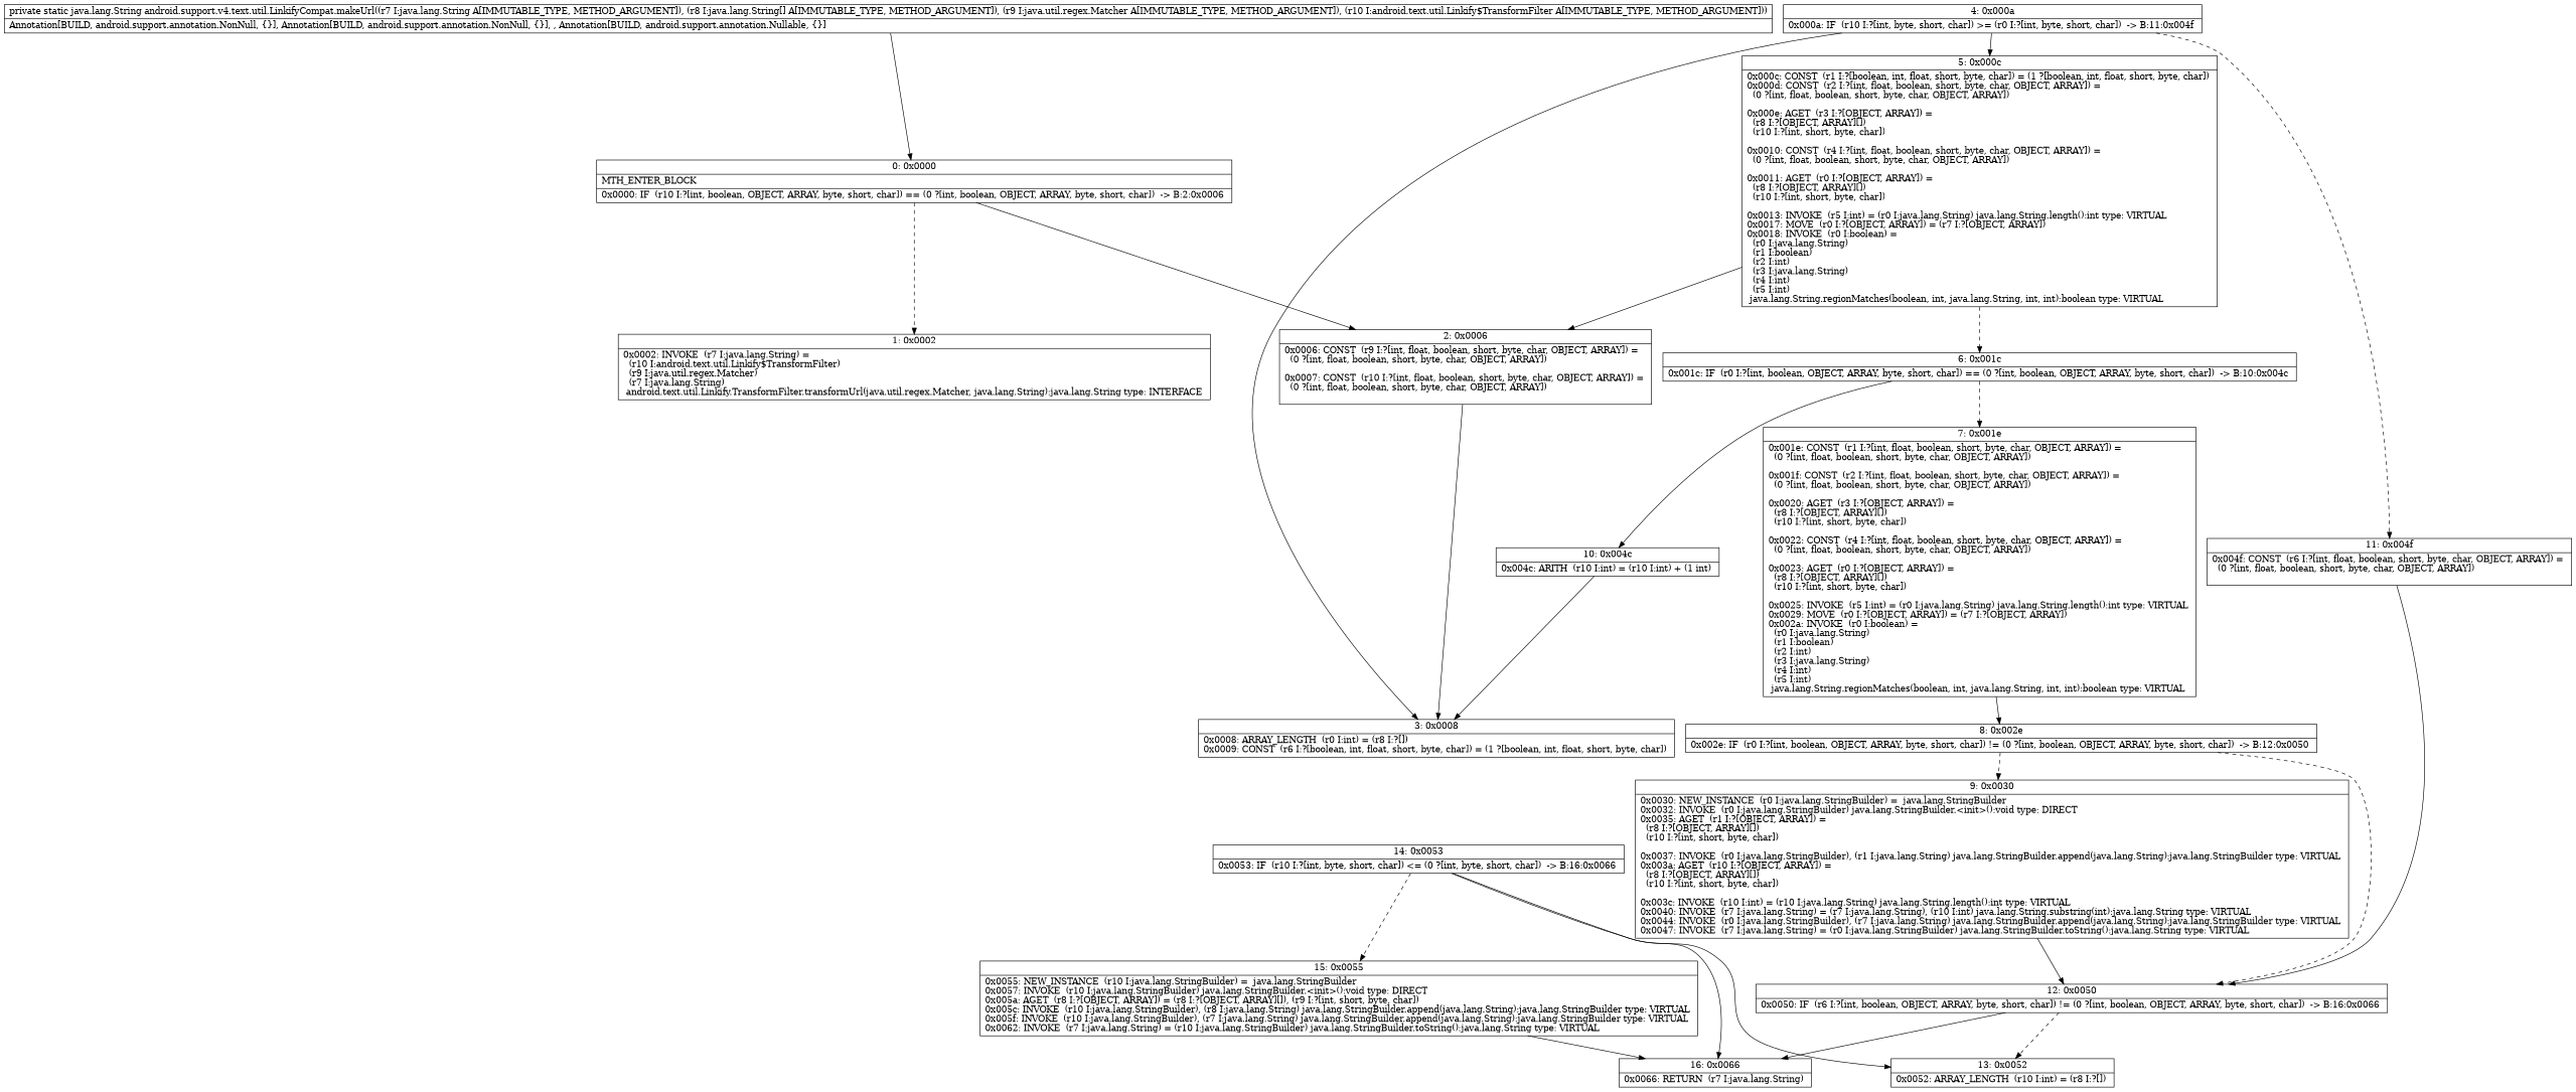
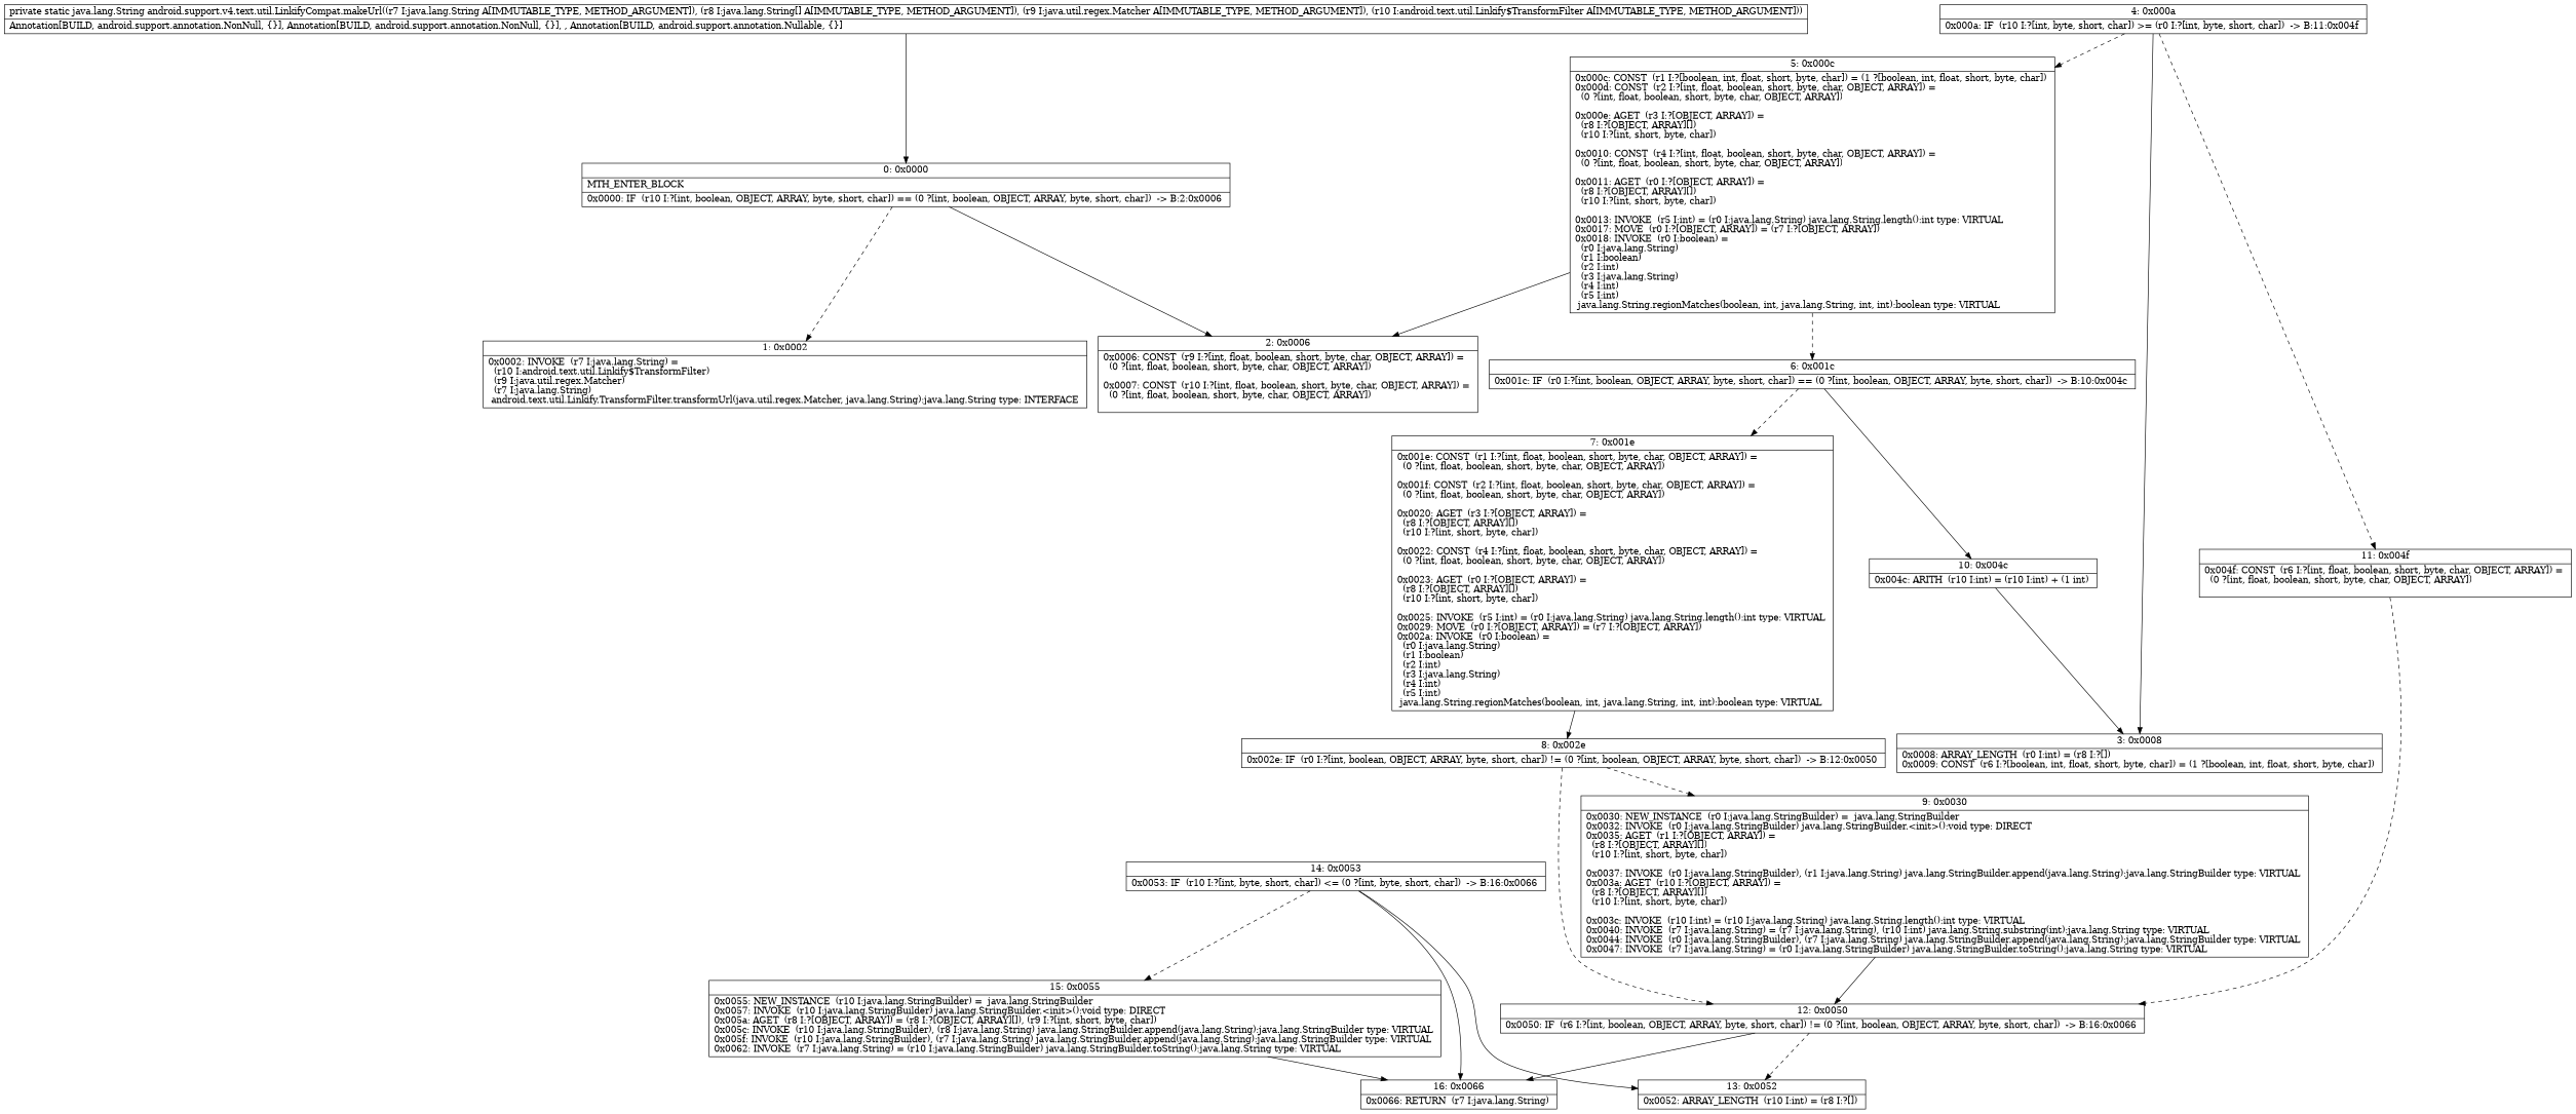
  digraph {
    node [shape=record]
    n1 [label="{0\:\ 0x0000|MTH_ENTER_BLOCK\l|0x0000: IF  (r10 I:?[int, boolean, OBJECT, ARRAY, byte, short, char]) == (0 ?[int, boolean, OBJECT, ARRAY, byte, short, char])  \-\> B:2:0x0006 \l}"]
    n2 [label="{1\:\ 0x0002|0x0002: INVOKE  (r7 I:java.lang.String) = \l  (r10 I:android.text.util.Linkify$TransformFilter)\l  (r9 I:java.util.regex.Matcher)\l  (r7 I:java.lang.String)\l android.text.util.Linkify.TransformFilter.transformUrl(java.util.regex.Matcher, java.lang.String):java.lang.String type: INTERFACE \l}"]
    n3 [label="{2\:\ 0x0006|0x0006: CONST  (r9 I:?[int, float, boolean, short, byte, char, OBJECT, ARRAY]) = \l  (0 ?[int, float, boolean, short, byte, char, OBJECT, ARRAY])\l \l0x0007: CONST  (r10 I:?[int, float, boolean, short, byte, char, OBJECT, ARRAY]) = \l  (0 ?[int, float, boolean, short, byte, char, OBJECT, ARRAY])\l \l}"]
    n4 [label="{3\:\ 0x0008|0x0008: ARRAY_LENGTH  (r0 I:int) = (r8 I:?[]) \l0x0009: CONST  (r6 I:?[boolean, int, float, short, byte, char]) = (1 ?[boolean, int, float, short, byte, char]) \l}"]
    n5 [label="{4\:\ 0x000a|0x000a: IF  (r10 I:?[int, byte, short, char]) \>= (r0 I:?[int, byte, short, char])  \-\> B:11:0x004f \l}"]
    n6 [label="{5\:\ 0x000c|0x000c: CONST  (r1 I:?[boolean, int, float, short, byte, char]) = (1 ?[boolean, int, float, short, byte, char]) \l0x000d: CONST  (r2 I:?[int, float, boolean, short, byte, char, OBJECT, ARRAY]) = \l  (0 ?[int, float, boolean, short, byte, char, OBJECT, ARRAY])\l \l0x000e: AGET  (r3 I:?[OBJECT, ARRAY]) = \l  (r8 I:?[OBJECT, ARRAY][])\l  (r10 I:?[int, short, byte, char])\l \l0x0010: CONST  (r4 I:?[int, float, boolean, short, byte, char, OBJECT, ARRAY]) = \l  (0 ?[int, float, boolean, short, byte, char, OBJECT, ARRAY])\l \l0x0011: AGET  (r0 I:?[OBJECT, ARRAY]) = \l  (r8 I:?[OBJECT, ARRAY][])\l  (r10 I:?[int, short, byte, char])\l \l0x0013: INVOKE  (r5 I:int) = (r0 I:java.lang.String) java.lang.String.length():int type: VIRTUAL \l0x0017: MOVE  (r0 I:?[OBJECT, ARRAY]) = (r7 I:?[OBJECT, ARRAY]) \l0x0018: INVOKE  (r0 I:boolean) = \l  (r0 I:java.lang.String)\l  (r1 I:boolean)\l  (r2 I:int)\l  (r3 I:java.lang.String)\l  (r4 I:int)\l  (r5 I:int)\l java.lang.String.regionMatches(boolean, int, java.lang.String, int, int):boolean type: VIRTUAL \l}"]
    n7 [label="{11\:\ 0x004f|0x004f: CONST  (r6 I:?[int, float, boolean, short, byte, char, OBJECT, ARRAY]) = \l  (0 ?[int, float, boolean, short, byte, char, OBJECT, ARRAY])\l \l}"]
    n8 [label="{6\:\ 0x001c|0x001c: IF  (r0 I:?[int, boolean, OBJECT, ARRAY, byte, short, char]) == (0 ?[int, boolean, OBJECT, ARRAY, byte, short, char])  \-\> B:10:0x004c \l}"]
    n9 [label="{12\:\ 0x0050|0x0050: IF  (r6 I:?[int, boolean, OBJECT, ARRAY, byte, short, char]) != (0 ?[int, boolean, OBJECT, ARRAY, byte, short, char])  \-\> B:16:0x0066 \l}"]
    n10 [label="{7\:\ 0x001e|0x001e: CONST  (r1 I:?[int, float, boolean, short, byte, char, OBJECT, ARRAY]) = \l  (0 ?[int, float, boolean, short, byte, char, OBJECT, ARRAY])\l \l0x001f: CONST  (r2 I:?[int, float, boolean, short, byte, char, OBJECT, ARRAY]) = \l  (0 ?[int, float, boolean, short, byte, char, OBJECT, ARRAY])\l \l0x0020: AGET  (r3 I:?[OBJECT, ARRAY]) = \l  (r8 I:?[OBJECT, ARRAY][])\l  (r10 I:?[int, short, byte, char])\l \l0x0022: CONST  (r4 I:?[int, float, boolean, short, byte, char, OBJECT, ARRAY]) = \l  (0 ?[int, float, boolean, short, byte, char, OBJECT, ARRAY])\l \l0x0023: AGET  (r0 I:?[OBJECT, ARRAY]) = \l  (r8 I:?[OBJECT, ARRAY][])\l  (r10 I:?[int, short, byte, char])\l \l0x0025: INVOKE  (r5 I:int) = (r0 I:java.lang.String) java.lang.String.length():int type: VIRTUAL \l0x0029: MOVE  (r0 I:?[OBJECT, ARRAY]) = (r7 I:?[OBJECT, ARRAY]) \l0x002a: INVOKE  (r0 I:boolean) = \l  (r0 I:java.lang.String)\l  (r1 I:boolean)\l  (r2 I:int)\l  (r3 I:java.lang.String)\l  (r4 I:int)\l  (r5 I:int)\l java.lang.String.regionMatches(boolean, int, java.lang.String, int, int):boolean type: VIRTUAL \l}"]
    n11 [label="{10\:\ 0x004c|0x004c: ARITH  (r10 I:int) = (r10 I:int) + (1 int) \l}"]
    n12 [label="{8\:\ 0x002e|0x002e: IF  (r0 I:?[int, boolean, OBJECT, ARRAY, byte, short, char]) != (0 ?[int, boolean, OBJECT, ARRAY, byte, short, char])  \-\> B:12:0x0050 \l}"]
    n13 [label="{9\:\ 0x0030|0x0030: NEW_INSTANCE  (r0 I:java.lang.StringBuilder) =  java.lang.StringBuilder \l0x0032: INVOKE  (r0 I:java.lang.StringBuilder) java.lang.StringBuilder.\<init\>():void type: DIRECT \l0x0035: AGET  (r1 I:?[OBJECT, ARRAY]) = \l  (r8 I:?[OBJECT, ARRAY][])\l  (r10 I:?[int, short, byte, char])\l \l0x0037: INVOKE  (r0 I:java.lang.StringBuilder), (r1 I:java.lang.String) java.lang.StringBuilder.append(java.lang.String):java.lang.StringBuilder type: VIRTUAL \l0x003a: AGET  (r10 I:?[OBJECT, ARRAY]) = \l  (r8 I:?[OBJECT, ARRAY][])\l  (r10 I:?[int, short, byte, char])\l \l0x003c: INVOKE  (r10 I:int) = (r10 I:java.lang.String) java.lang.String.length():int type: VIRTUAL \l0x0040: INVOKE  (r7 I:java.lang.String) = (r7 I:java.lang.String), (r10 I:int) java.lang.String.substring(int):java.lang.String type: VIRTUAL \l0x0044: INVOKE  (r0 I:java.lang.StringBuilder), (r7 I:java.lang.String) java.lang.StringBuilder.append(java.lang.String):java.lang.StringBuilder type: VIRTUAL \l0x0047: INVOKE  (r7 I:java.lang.String) = (r0 I:java.lang.StringBuilder) java.lang.StringBuilder.toString():java.lang.String type: VIRTUAL \l}"]
    n14 [label="{13\:\ 0x0052|0x0052: ARRAY_LENGTH  (r10 I:int) = (r8 I:?[]) \l}"]
    n15 [label="{16\:\ 0x0066|0x0066: RETURN  (r7 I:java.lang.String) \l}"]
    n16 [label="{14\:\ 0x0053|0x0053: IF  (r10 I:?[int, byte, short, char]) \<= (0 ?[int, byte, short, char])  \-\> B:16:0x0066 \l}"]
    n17 [label="{15\:\ 0x0055|0x0055: NEW_INSTANCE  (r10 I:java.lang.StringBuilder) =  java.lang.StringBuilder \l0x0057: INVOKE  (r10 I:java.lang.StringBuilder) java.lang.StringBuilder.\<init\>():void type: DIRECT \l0x005a: AGET  (r8 I:?[OBJECT, ARRAY]) = (r8 I:?[OBJECT, ARRAY][]), (r9 I:?[int, short, byte, char]) \l0x005c: INVOKE  (r10 I:java.lang.StringBuilder), (r8 I:java.lang.String) java.lang.StringBuilder.append(java.lang.String):java.lang.StringBuilder type: VIRTUAL \l0x005f: INVOKE  (r10 I:java.lang.StringBuilder), (r7 I:java.lang.String) java.lang.StringBuilder.append(java.lang.String):java.lang.StringBuilder type: VIRTUAL \l0x0062: INVOKE  (r7 I:java.lang.String) = (r10 I:java.lang.StringBuilder) java.lang.StringBuilder.toString():java.lang.String type: VIRTUAL \l}"]
    n18 [label="{private static java.lang.String android.support.v4.text.util.LinkifyCompat.makeUrl((r7 I:java.lang.String A[IMMUTABLE_TYPE, METHOD_ARGUMENT]), (r8 I:java.lang.String[] A[IMMUTABLE_TYPE, METHOD_ARGUMENT]), (r9 I:java.util.regex.Matcher A[IMMUTABLE_TYPE, METHOD_ARGUMENT]), (r10 I:android.text.util.Linkify$TransformFilter A[IMMUTABLE_TYPE, METHOD_ARGUMENT]))  | Annotation[BUILD, android.support.annotation.NonNull, \{\}], Annotation[BUILD, android.support.annotation.NonNull, \{\}], , Annotation[BUILD, android.support.annotation.Nullable, \{\}]\l}"]
    n1 -> n2 [style=dashed]
    n1 -> n3
-   n3 -> n4
    n5 -> n4
-   n5 -> n6 [style=solid]
+   n5 -> n6 [style=dashed]
    n5 -> n7 [style=dashed]
    n6 -> n3
    n6 -> n8 [style=dashed]
-   n7 -> n9
+   n7 -> n9 [style=dashed]
    n8 -> n10 [style=dashed]
    n8 -> n11
    n9 -> n14 [style=dashed]
    n9 -> n15
    n10 -> n12
    n11 -> n4
    n12 -> n9 [style=dashed]
    n12 -> n13 [style=dashed]
    n13 -> n9
    n16 -> n14
    n16 -> n15
    n16 -> n17 [style=dashed]
    n17 -> n15
    n18 -> n1
  }
